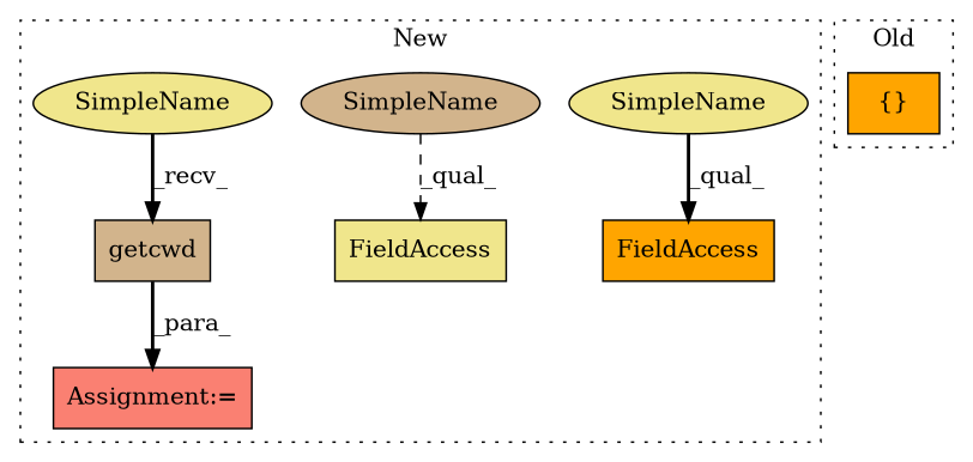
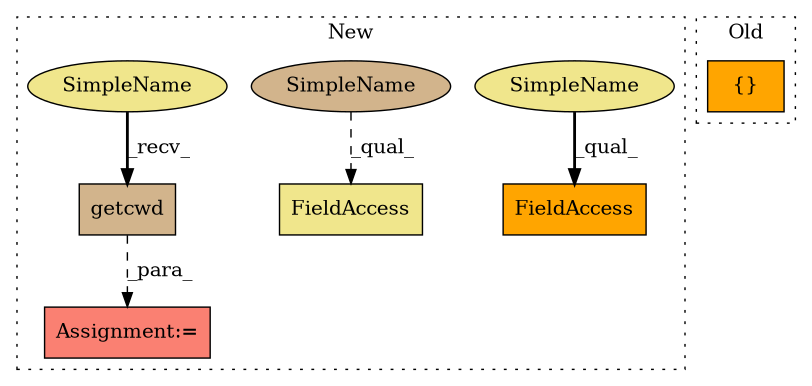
  digraph {
    node [a=42 l=2 s=3390 shape=box style=filled fillcolor=khaki]
    edge [style=dashed]
    n1 [a=32 l=8 label=getcwd s=3355 fillcolor=tan]
    n2 [a=22 l=7 label=FieldAccess]
    n3 [a=7 l=1 label="Assignment:=" s=3338 fillcolor=salmon]
    n4 [a=22 l=7 label=FieldAccess s=3339 fillcolor=orange]
    n5 [label=SimpleName s=3339 shape=ellipse]
    n6 [label=SimpleName shape=ellipse fillcolor=tan]
    n7 [label=SimpleName s=3352 shape=ellipse]
    n8 [a=4 label="{}" s=1921 fillcolor=orange]
    subgraph cluster_1 {
      label=New
      style=dotted
      n1
      n2
      n3
      n4
      n5
      n6
      n7
    }
    subgraph cluster_2 {
      label=Old
      style=dotted
      n8
    }
-   n1 -> n3 [label=_para_ style=bold]
+   n1 -> n3 [label=_para_]
    n5 -> n4 [label=_qual_ style=bold]
    n6 -> n2 [label=_qual_]
    n7 -> n1 [label=_recv_ style=bold]
  }
